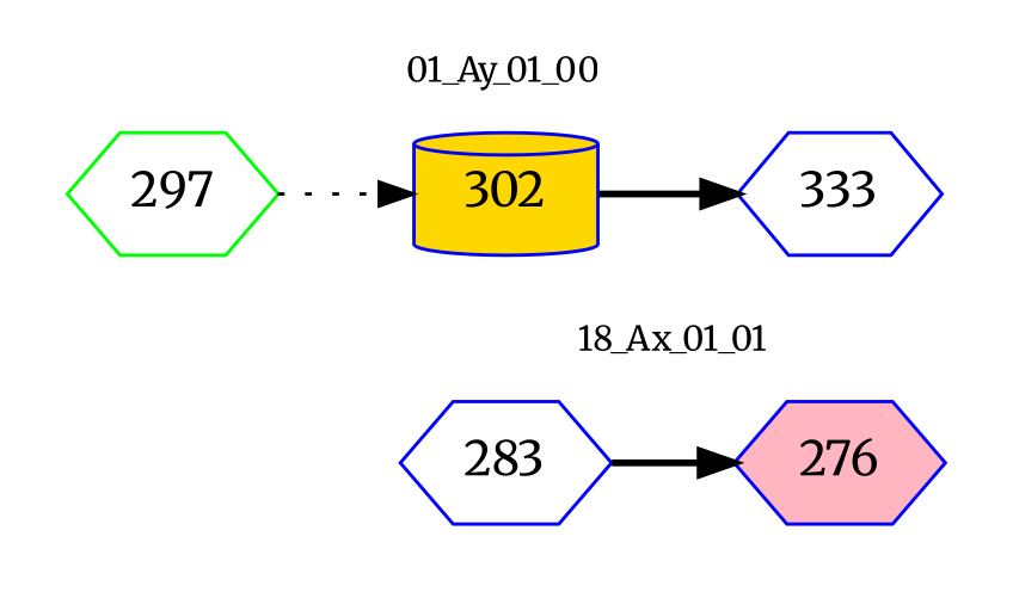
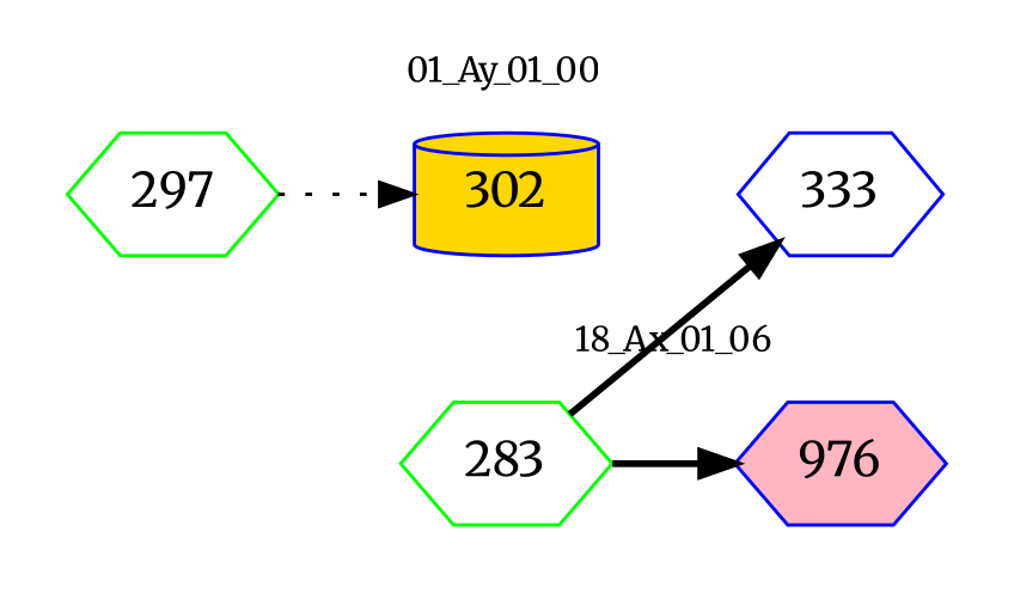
  digraph {
    fontname=Merriweather
    rankdir=LR
    node [color=blue fillcolor=white fontname=Merriweather shape=hexagon style=filled]
    edge [color=black fontname=Merriweather style=bold]
    n1 [color=green label=297]
    n2 [fillcolor=gold label=302 shape=cylinder]
    n3 [label=333]
-   n4 [label=283]
-   n5 [fillcolor=lightpink label=276]
+   n4 [color=green label=283]
+   n5 [fillcolor=lightpink label=976]
    subgraph cluster_1 {
      color=white
      fontsize=10
      label="01_Ay_01_00"
      n1
      n2
      n3
    }
    subgraph cluster_2 {
      color=white
      fontsize=10
-     label="18_Ax_01_01"
+     label="18_Ax_01_06"
      n4
      n5
    }
    n1 -> n2 [style=dotted]
-   n2 -> n3
+   n4 -> n3
    n4 -> n5
  }
